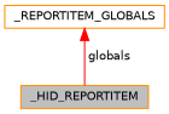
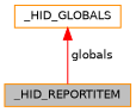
  digraph {
    node [color=darkorange fontname=Helvetica fontsize=10 shape=record style=filled]
    n1 [fillcolor=grey75 fontcolor=black height=0.2 label=_HID_REPORTITEM width=0.4]
-   n2 [fillcolor=white height=0.2 label=_REPORTITEM_GLOBALS width=0.4]
+   n2 [fillcolor=white height=0.2 label=_HID_GLOBALS width=0.4]
    n2 -> n1 [color=red dir=back fontname=Helvetica fontsize=10 label=" globals" labelfontname=Helvetica labelfontsize=10 style=solid]
  }
